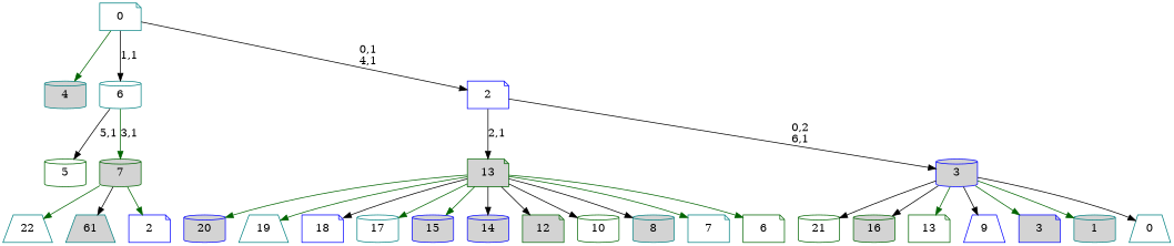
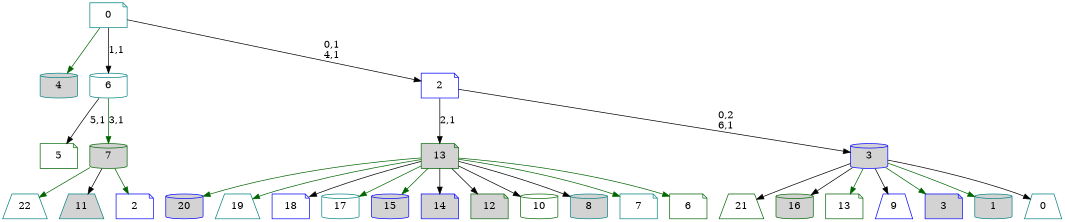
  digraph {
    fontname="DejaVu Serif"
    node [color=teal fillcolor=white fontname="DejaVu Serif" shape=cylinder style=filled]
    edge [color=black fontname="DejaVu Serif"]
    n1 [label=22 shape=trapezium]
-   n2 [color=darkgreen label=21]
+   n2 [color=darkgreen label=21 shape=trapezium]
    n3 [color=blue fillcolor=lightgrey label=20]
    n4 [label=19 shape=trapezium]
    n5 [color=blue label=18 shape=note]
    n6 [label=17]
    n7 [color=darkgreen fillcolor=lightgrey label=16]
    n8 [color=blue fillcolor=lightgrey label=15]
-   n9 [color=blue fillcolor=lightgrey label=14]
+   n9 [color=blue fillcolor=lightgrey label=14 shape=note]
    n10 [color=darkgreen label=13 shape=note]
    n11 [color=darkgreen fillcolor=lightgrey label=12 shape=note]
-   n12 [fillcolor=lightgrey label=61 shape=trapezium]
+   n12 [fillcolor=lightgrey label=11 shape=trapezium]
    n13 [color=darkgreen label=10]
    n14 [color=blue label=9 shape=trapezium]
    n15 [fillcolor=lightgrey label=8]
    n16 [label=7 shape=note]
    n17 [color=darkgreen label=6 shape=note]
    13 [color=darkgreen fillcolor=lightgrey shape=note]
-   n19 [color=darkgreen label=5]
+   n19 [color=darkgreen label=5 shape=note]
    n20 [fillcolor=lightgrey label=4]
    n21 [color=blue fillcolor=lightgrey label=3 shape=note]
    n22 [color=blue label=2 shape=note]
    7 [color=darkgreen fillcolor=lightgrey]
    6
    n25 [fillcolor=lightgrey label=1]
    n26 [label=0 shape=trapezium]
    3 [color=blue fillcolor=lightgrey]
    2 [color=blue shape=note]
    0 [shape=note]
    13 -> n3 [color=darkgreen]
    13 -> n4 [color=darkgreen]
    13 -> n5
    13 -> n6 [color=darkgreen]
    13 -> n8 [color=darkgreen]
    13 -> n9
    13 -> n11
    13 -> n13
    13 -> n15
    13 -> n16 [color=darkgreen]
    13 -> n17 [color=darkgreen]
    7 -> n1 [color=darkgreen]
    7 -> n12
    7 -> n22 [color=darkgreen]
    6 -> n19 [label="5,1"]
    6 -> 7 [color=darkgreen label="3,1"]
    3 -> n2
    3 -> n7
    3 -> n10 [color=darkgreen]
    3 -> n14
    3 -> n21 [color=darkgreen]
    3 -> n25 [color=darkgreen]
    3 -> n26
    2 -> 13 [label="2,1"]
    2 -> 3 [label="0,2\n6,1"]
    0 -> n20 [color=darkgreen]
    0 -> 6 [label="1,1"]
    0 -> 2 [label="0,1\n4,1"]
  }
